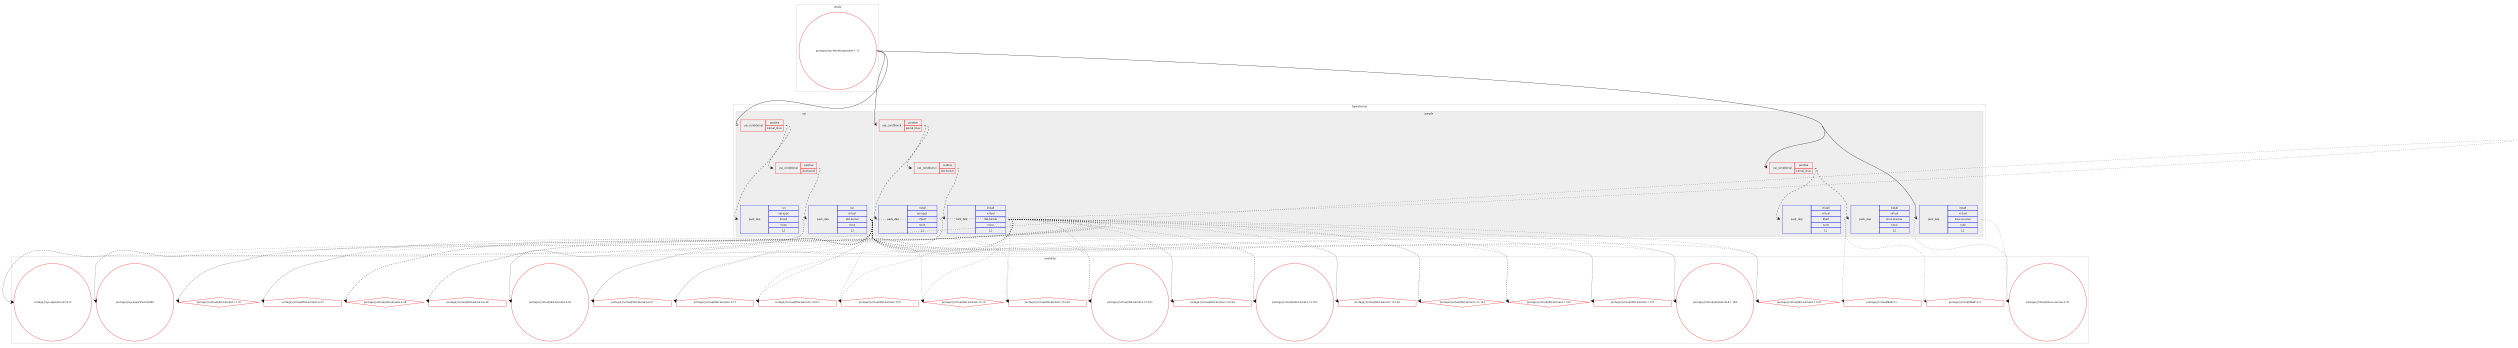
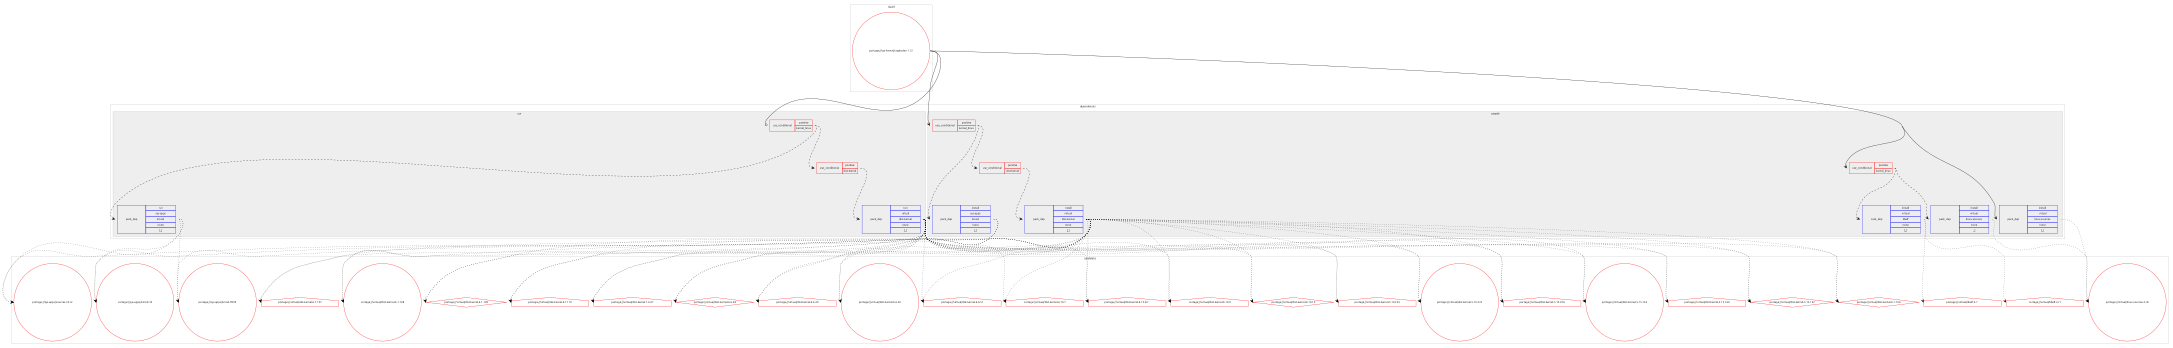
  digraph {
    compound=true
    concentrate=true
    fontname=Ubuntu
    fontsize=10
    newrank=true
    rankdir=TB
    ranksep=1.5
    node [color=red fontname=Ubuntu fontsize=10 shape=none]
    edge [arrowhead=vee fontname=Ubuntu headport=w style=dotted tailport=e weight=100]
    n1 [label="portage://sys-kernel/cryptodev-1.12" shape=circle width=4]
    n2 [color=blue label=<<TABLE BORDER="0" CELLBORDER="1" CELLSPACING="0" CELLPADDING="4" WIDTH="220"><TR><TD ROWSPAN="6" CELLPADDING="30">pack_dep</TD></TR><TR><TD WIDTH="110">install</TD></TR><TR><TD>sys-apps</TD></TR><TR><TD>kmod</TD></TR><TR><TD>none</TD></TR><TR><TD>[,,]</TD></TR></TABLE>>]
    n3 [color=blue label=<<TABLE BORDER="0" CELLBORDER="1" CELLSPACING="0" CELLPADDING="4" WIDTH="220"><TR><TD ROWSPAN="6" CELLPADDING="30">pack_dep</TD></TR><TR><TD WIDTH="110">install</TD></TR><TR><TD>virtual</TD></TR><TR><TD>dist-kernel</TD></TR><TR><TD>none</TD></TR><TR><TD>[,,]</TD></TR></TABLE>>]
    n4 [label=<<TABLE BORDER="0" CELLBORDER="1" CELLSPACING="0" CELLPADDING="4"><TR><TD ROWSPAN="3" CELLPADDING="10">use_conditional</TD></TR><TR><TD>positive</TD></TR><TR><TD>dist-kernel</TD></TR></TABLE>>]
    n5 [label=<<TABLE BORDER="0" CELLBORDER="1" CELLSPACING="0" CELLPADDING="4"><TR><TD ROWSPAN="3" CELLPADDING="10">use_conditional</TD></TR><TR><TD>positive</TD></TR><TR><TD>kernel_linux</TD></TR></TABLE>>]
    n6 [color=blue label=<<TABLE BORDER="0" CELLBORDER="1" CELLSPACING="0" CELLPADDING="4" WIDTH="220"><TR><TD ROWSPAN="6" CELLPADDING="30">pack_dep</TD></TR><TR><TD WIDTH="110">install</TD></TR><TR><TD>virtual</TD></TR><TR><TD>linux-sources</TD></TR><TR><TD>none</TD></TR><TR><TD>[,,]</TD></TR></TABLE>>]
    n7 [color=blue label=<<TABLE BORDER="0" CELLBORDER="1" CELLSPACING="0" CELLPADDING="4" WIDTH="220"><TR><TD ROWSPAN="6" CELLPADDING="30">pack_dep</TD></TR><TR><TD WIDTH="110">install</TD></TR><TR><TD>virtual</TD></TR><TR><TD>libelf</TD></TR><TR><TD>none</TD></TR><TR><TD>[,,]</TD></TR></TABLE>>]
    n8 [label=<<TABLE BORDER="0" CELLBORDER="1" CELLSPACING="0" CELLPADDING="4"><TR><TD ROWSPAN="3" CELLPADDING="10">use_conditional</TD></TR><TR><TD>positive</TD></TR><TR><TD>kernel_linux</TD></TR></TABLE>>]
    n9 [color=blue label=<<TABLE BORDER="0" CELLBORDER="1" CELLSPACING="0" CELLPADDING="4" WIDTH="220"><TR><TD ROWSPAN="6" CELLPADDING="30">pack_dep</TD></TR><TR><TD WIDTH="110">install</TD></TR><TR><TD>virtual</TD></TR><TR><TD>linux-sources</TD></TR><TR><TD>none</TD></TR><TR><TD>[,,]</TD></TR></TABLE>>]
    n10 [color=blue label=<<TABLE BORDER="0" CELLBORDER="1" CELLSPACING="0" CELLPADDING="4" WIDTH="220"><TR><TD ROWSPAN="6" CELLPADDING="30">pack_dep</TD></TR><TR><TD WIDTH="110">run</TD></TR><TR><TD>sys-apps</TD></TR><TR><TD>kmod</TD></TR><TR><TD>none</TD></TR><TR><TD>[,,]</TD></TR></TABLE>>]
    n11 [color=blue label=<<TABLE BORDER="0" CELLBORDER="1" CELLSPACING="0" CELLPADDING="4" WIDTH="220"><TR><TD ROWSPAN="6" CELLPADDING="30">pack_dep</TD></TR><TR><TD WIDTH="110">run</TD></TR><TR><TD>virtual</TD></TR><TR><TD>dist-kernel</TD></TR><TR><TD>none</TD></TR><TR><TD>[,,]</TD></TR></TABLE>>]
    n12 [label=<<TABLE BORDER="0" CELLBORDER="1" CELLSPACING="0" CELLPADDING="4"><TR><TD ROWSPAN="3" CELLPADDING="10">use_conditional</TD></TR><TR><TD>positive</TD></TR><TR><TD>dist-kernel</TD></TR></TABLE>>]
    n13 [label=<<TABLE BORDER="0" CELLBORDER="1" CELLSPACING="0" CELLPADDING="4"><TR><TD ROWSPAN="3" CELLPADDING="10">use_conditional</TD></TR><TR><TD>positive</TD></TR><TR><TD>kernel_linux</TD></TR></TABLE>>]
    n14 [label="portage://sys-apps/kmod-9999" shape=circle width=4]
-   n16 [label="portage://sys-apps/kmod-32-r2" shape=circle width=4]
+   n15 [label="portage://sys-apps/kmod-33" shape=circle width=4]
+   n16 [label="portage://sys-apps/sources-32-r2" shape=circle width=4]
    n17 [label="portage://virtual/dist-kernel-6.10.10" shape=diamond width=4]
    n18 [label="portage://virtual/dist-kernel-6.10.9" shape=house width=4]
    n19 [label="portage://virtual/dist-kernel-6.10.8-r1" shape=house width=4]
    n20 [label="portage://virtual/dist-kernel-6.10.7" shape=house width=4]
    n21 [label="portage://virtual/dist-kernel-6.6.51" shape=house width=4]
    n22 [label="portage://virtual/dist-kernel-6.6.50" shape=circle width=4]
    n23 [label="portage://virtual/dist-kernel-6.6.49" shape=house width=4]
    n24 [label="portage://virtual/dist-kernel-6.6.48" shape=diamond width=4]
    n25 [label="portage://virtual/dist-kernel-1.6.47" shape=house width=4]
-   n26 [label="portage://virtual/dist-kernel-6.1.110" shape=diamond width=4]
+   n26 [label="portage://virtual/dist-kernel-6.1.110" shape=house width=4]
    n27 [label="portage://virtual/dist-kernel-6.1.109" shape=diamond width=4]
    n28 [label="portage://virtual/dist-kernel-6.1.108" shape=circle width=4]
    n29 [label="portage://virtual/dist-kernel-6.1.107" shape=house width=4]
    n30 [label="portage://virtual/dist-kernel-6.1.106" shape=diamond width=4]
    n31 [label="portage://virtual/dist-kernel-5.15.167" shape=diamond width=4]
    n32 [label="portage://virtual/dist-kernel-5.15.166" shape=house width=4]
    n33 [label="portage://virtual/dist-kernel-5.15.165" shape=circle width=4]
    n34 [label="portage://virtual/dist-kernel-5.10.226" shape=house width=4]
    n35 [label="portage://virtual/dist-kernel-5.10.225" shape=circle width=4]
    n36 [label="portage://virtual/dist-kernel-5.10.224" shape=house width=4]
    n37 [label="portage://virtual/linux-sources-3-r8" shape=circle width=4]
    n38 [label="portage://virtual/libelf-3-r1" shape=house width=4]
    n39 [label="portage://virtual/libelf-2-r1" shape=house width=4]
    subgraph cluster_1 {
      color=gray
      label=<<i>ebuild</i>>
      n1
    }
    subgraph cluster_2 {
      color=gray
      label=<<i>dependencies</i>>
      subgraph cluster_3 {
        color=gray
        fillcolor="#eeeeee"
        label=<<i>compile</i>>
        style=filled
        subgraph sub_4 {
          color=gray
          fillcolor="#eeeeee"
          label=<<i>compile</i>>
          style=filled
          n5
          subgraph sub_5 {
            color=gray
            fillcolor="#eeeeee"
            label=<<i>compile</i>>
            style=filled
            n2
          }
          subgraph sub_6 {
            color=gray
            fillcolor="#eeeeee"
            label=<<i>compile</i>>
            style=filled
            n4
            subgraph sub_7 {
              color=gray
              fillcolor="#eeeeee"
              label=<<i>compile</i>>
              style=filled
              n3
            }
          }
        }
        subgraph sub_8 {
          color=gray
          fillcolor="#eeeeee"
          label=<<i>compile</i>>
          style=filled
          n8
          subgraph sub_9 {
            color=gray
            fillcolor="#eeeeee"
            label=<<i>compile</i>>
            style=filled
            n6
          }
          subgraph sub_10 {
            color=gray
            fillcolor="#eeeeee"
            label=<<i>compile</i>>
            style=filled
            n7
          }
        }
        subgraph sub_11 {
          color=gray
          fillcolor="#eeeeee"
          label=<<i>compile</i>>
          style=filled
          n9
        }
      }
      subgraph cluster_12 {
        color=gray
        fillcolor="#eeeeee"
        label=<<i>compile and run</i>>
        style=filled
      }
      subgraph cluster_13 {
        color=gray
        fillcolor="#eeeeee"
        label=<<i>run</i>>
        style=filled
        subgraph sub_14 {
          color=gray
          fillcolor="#eeeeee"
          label=<<i>run</i>>
          style=filled
          n13
          subgraph sub_15 {
            color=gray
            fillcolor="#eeeeee"
            label=<<i>run</i>>
            style=filled
            n10
          }
          subgraph sub_16 {
            color=gray
            fillcolor="#eeeeee"
            label=<<i>run</i>>
            style=filled
            n12
            subgraph sub_17 {
              color=gray
              fillcolor="#eeeeee"
              label=<<i>run</i>>
              style=filled
              n11
            }
          }
        }
      }
    }
    subgraph cluster_18 {
      color=gray
      label=<<i>candidates</i>>
      rank=same
      subgraph sub_19 {
        color=black
        label=<<i>candidates</i>>
        nodesep=1
        rank=same
        n14
+       n15
        n16
      }
      subgraph sub_20 {
        color=black
        label=<<i>candidates</i>>
        nodesep=1
        rank=same
        n17
        n18
        n19
        n20
        n21
        n22
        n23
        n24
        n25
        n26
        n27
        n28
        n29
        n30
        n31
        n32
        n33
        n34
        n35
        n36
      }
      subgraph sub_21 {
        color=black
        label=<<i>candidates</i>>
        nodesep=1
        rank=same
        n37
      }
      subgraph sub_22 {
        color=black
        label=<<i>candidates</i>>
        nodesep=1
        rank=same
        n38
        n39
      }
      subgraph sub_23 {
        color=black
        label=<<i>candidates</i>>
        nodesep=1
        rank=same
        n37
      }
      subgraph sub_24 {
        color=black
        label=<<i>candidates</i>>
        nodesep=1
        rank=same
        n14
+       n15
        n16
      }
      subgraph sub_25 {
        color=black
        label=<<i>candidates</i>>
        nodesep=1
        rank=same
        n17
        n18
        n19
        n20
        n21
        n22
        n23
        n24
        n25
        n26
        n27
        n28
        n29
        n30
        n31
        n32
        n33
        n34
        n35
        n36
      }
    }
    n1 -> n5 [style=solid weight=20]
    n1 -> n8 [style=solid weight=20]
    n1 -> n9 [style=solid weight=20]
    n1 -> n13 [arrowhead=odot style=solid weight=20]
    n2 -> n14
+   n2 -> n15
    n2 -> n16
    n3 -> n17
    n3 -> n18
    n3 -> n19
    n3 -> n20
    n3 -> n21
    n3 -> n22
    n3 -> n23
    n3 -> n24
    n3 -> n25
    n3 -> n26
    n3 -> n27
    n3 -> n28
    n3 -> n29
    n3 -> n30
    n3 -> n31
    n3 -> n32
    n3 -> n33
    n3 -> n34
    n3 -> n35
    n3 -> n36
    n4 -> n3 [style=dashed weight=20]
    n5 -> n2 [style=dashed weight=20]
    n5 -> n4 [style=dashed weight=20]
    n6 -> n37
    n7 -> n38
    n7 -> n39
    n8 -> n6 [style=dashed weight=20]
    n8 -> n7 [style=dashed weight=20]
    n9 -> n37
    n10 -> n14
+   n10 -> n15
    n10 -> n16
    n11 -> n17
    n11 -> n18
    n11 -> n19
    n11 -> n20
    n11 -> n21
    n11 -> n22
    n11 -> n23
    n11 -> n24
    n11 -> n25
    n11 -> n26
    n11 -> n27
    n11 -> n28
    n11 -> n29
    n11 -> n30
    n11 -> n31
    n11 -> n32
    n11 -> n33
    n11 -> n34
    n11 -> n35
    n11 -> n36
    n12 -> n11 [style=dashed weight=20]
    n13 -> n10 [style=dashed weight=20]
    n13 -> n12 [style=dashed weight=20]
  }
